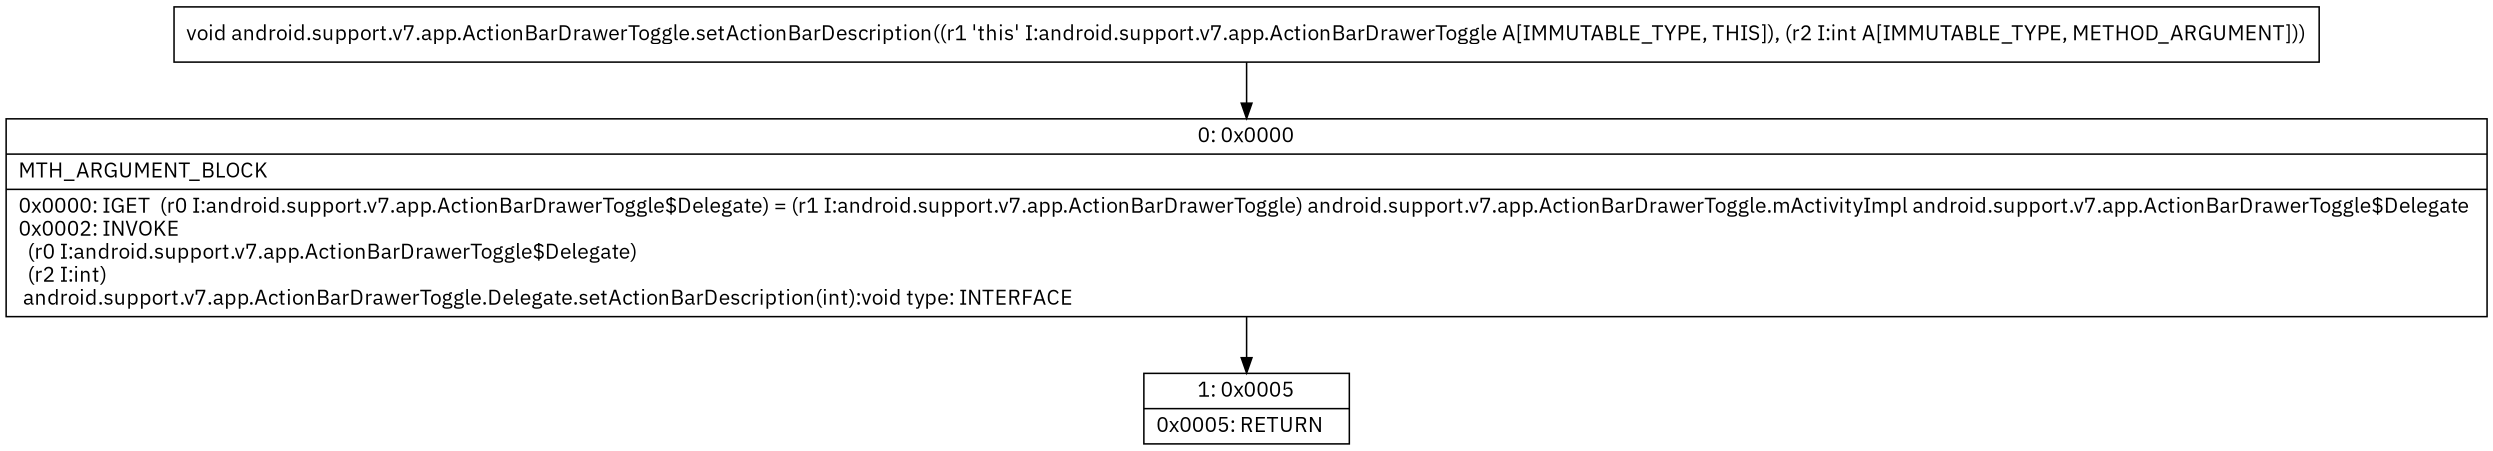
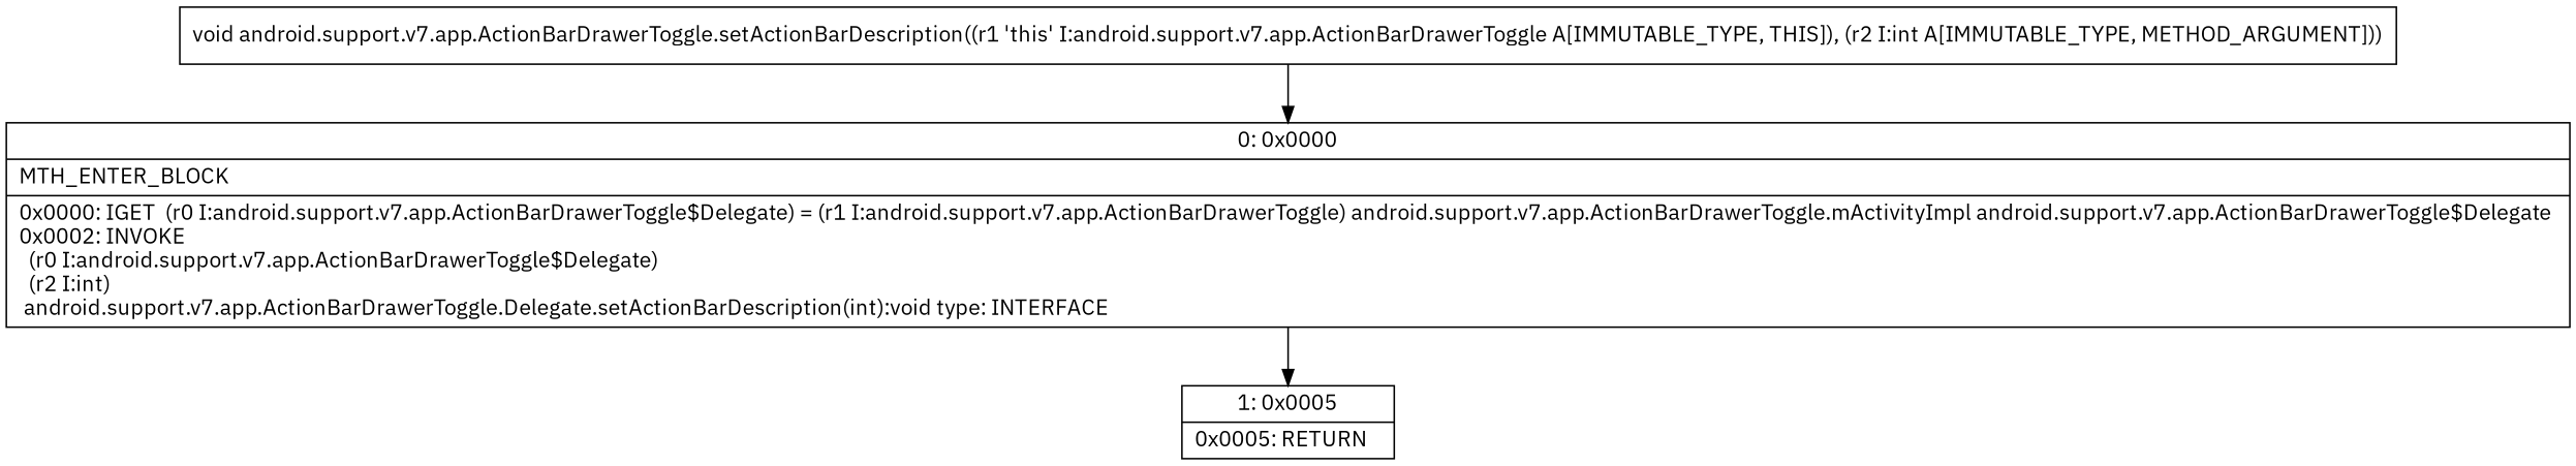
  digraph {
    fontname="IBM Plex Sans"
    node [shape=record fontname="IBM Plex Sans"]
    edge [fontname="IBM Plex Sans"]
-   n1 [label="{0\:\ 0x0000|MTH_ARGUMENT_BLOCK\l|0x0000: IGET  (r0 I:android.support.v7.app.ActionBarDrawerToggle$Delegate) = (r1 I:android.support.v7.app.ActionBarDrawerToggle) android.support.v7.app.ActionBarDrawerToggle.mActivityImpl android.support.v7.app.ActionBarDrawerToggle$Delegate \l0x0002: INVOKE  \l  (r0 I:android.support.v7.app.ActionBarDrawerToggle$Delegate)\l  (r2 I:int)\l android.support.v7.app.ActionBarDrawerToggle.Delegate.setActionBarDescription(int):void type: INTERFACE \l}"]
+   n1 [label="{0\:\ 0x0000|MTH_ENTER_BLOCK\l|0x0000: IGET  (r0 I:android.support.v7.app.ActionBarDrawerToggle$Delegate) = (r1 I:android.support.v7.app.ActionBarDrawerToggle) android.support.v7.app.ActionBarDrawerToggle.mActivityImpl android.support.v7.app.ActionBarDrawerToggle$Delegate \l0x0002: INVOKE  \l  (r0 I:android.support.v7.app.ActionBarDrawerToggle$Delegate)\l  (r2 I:int)\l android.support.v7.app.ActionBarDrawerToggle.Delegate.setActionBarDescription(int):void type: INTERFACE \l}"]
    n2 [label="{1\:\ 0x0005|0x0005: RETURN   \l}"]
    n3 [label="{void android.support.v7.app.ActionBarDrawerToggle.setActionBarDescription((r1 'this' I:android.support.v7.app.ActionBarDrawerToggle A[IMMUTABLE_TYPE, THIS]), (r2 I:int A[IMMUTABLE_TYPE, METHOD_ARGUMENT])) }"]
    n1 -> n2
    n3 -> n1
  }
